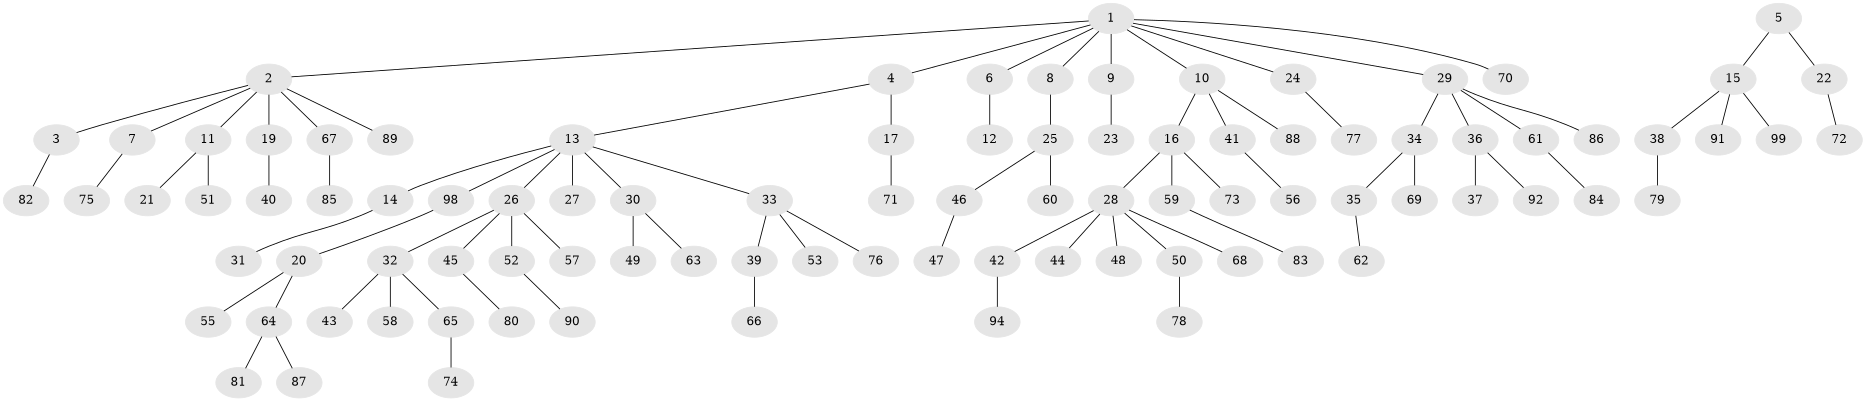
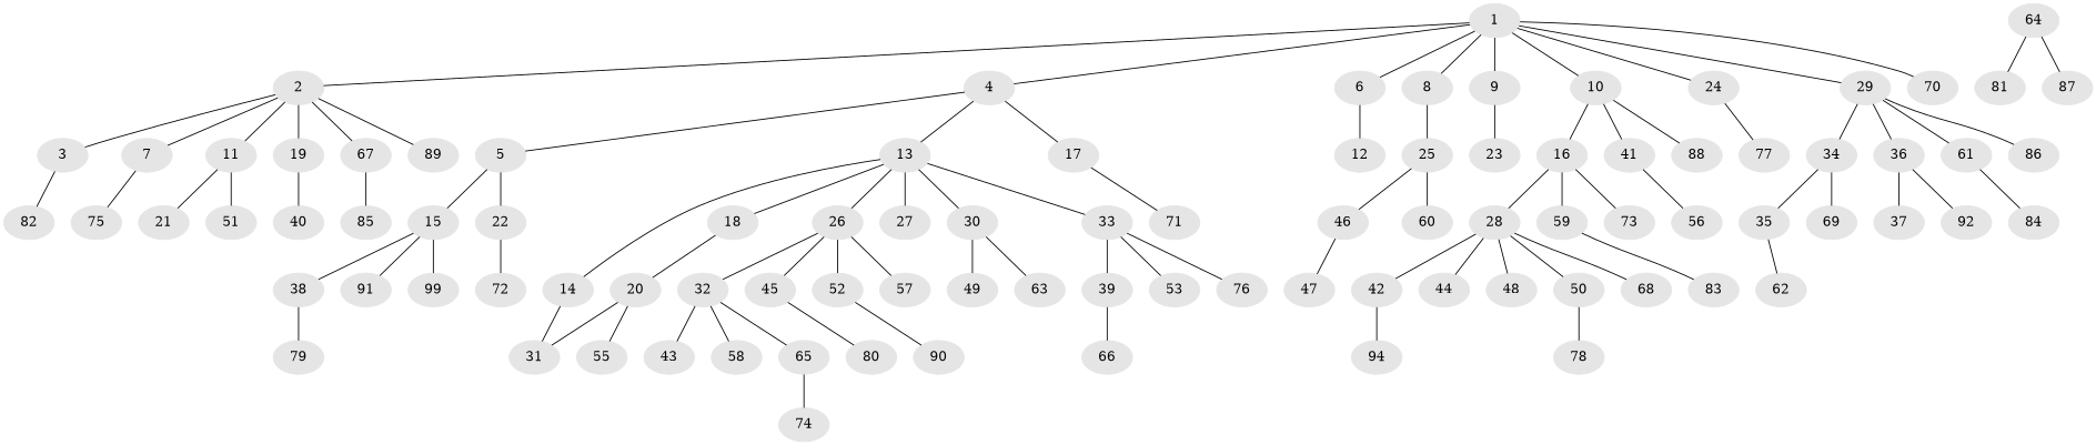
  graph {
    node [color=gray90 style=filled]
    1
    2
    4
    6
    8
    9
    10
    24
    29
    70
    3
    7
    11
    19
    67
    89
    5
    13
    17
    12
    25
    23
    16
    41
    88
    77
    34
    36
    61
    86
    82
    75
    21
    51
    40
    85
    15
    22
    14
-   18 [label=98]
+   18
    26
    27
    30
    33
    71
    38
    91
    n48 [label=99]
    72
    46
    60
    28
    59
    73
    56
    31
    20
    32
    45
    52
    57
    49
    63
    39
    53
    76
    79
    42
    44
    48
    50
    68
    83
    55
    64
    81
    87
    47
    43
    58
    65
    80
    90
    n84 [label=94]
    78
    35
    69
    37
    92
    84
    74
    66
    62
    1 -- 2
    1 -- 4
    1 -- 6
    1 -- 8
    1 -- 9
    1 -- 10
    1 -- 24
    1 -- 29
    1 -- 70
    2 -- 3
    2 -- 7
    2 -- 11
    2 -- 19
    2 -- 67
    2 -- 89
+   4 -- 5
    4 -- 13
    4 -- 17
    6 -- 12
    8 -- 25
    9 -- 23
    10 -- 16
    10 -- 41
    10 -- 88
    24 -- 77
    29 -- 34
    29 -- 36
    29 -- 61
    29 -- 86
    3 -- 82
    7 -- 75
    11 -- 21
    11 -- 51
    19 -- 40
    67 -- 85
    5 -- 15
    5 -- 22
    13 -- 14
    13 -- 18
    13 -- 26
    13 -- 27
    13 -- 30
    13 -- 33
    17 -- 71
    25 -- 46
    25 -- 60
    16 -- 28
    16 -- 59
    16 -- 73
    41 -- 56
    34 -- 35
    34 -- 69
    36 -- 37
    36 -- 92
    61 -- 84
    15 -- 38
    15 -- 91
    15 -- n48
    22 -- 72
    14 -- 31
    18 -- 20
    26 -- 32
    26 -- 45
    26 -- 52
    26 -- 57
    30 -- 49
    30 -- 63
    33 -- 39
    33 -- 53
    33 -- 76
    38 -- 79
    46 -- 47
    28 -- 42
    28 -- 44
    28 -- 48
    28 -- 50
    28 -- 68
    59 -- 83
    20 -- 55
-   20 -- 64
+   20 -- 31
    32 -- 43
    32 -- 58
    32 -- 65
    45 -- 80
    52 -- 90
    39 -- 66
    42 -- n84
    50 -- 78
    64 -- 81
    64 -- 87
    65 -- 74
    35 -- 62
  }
